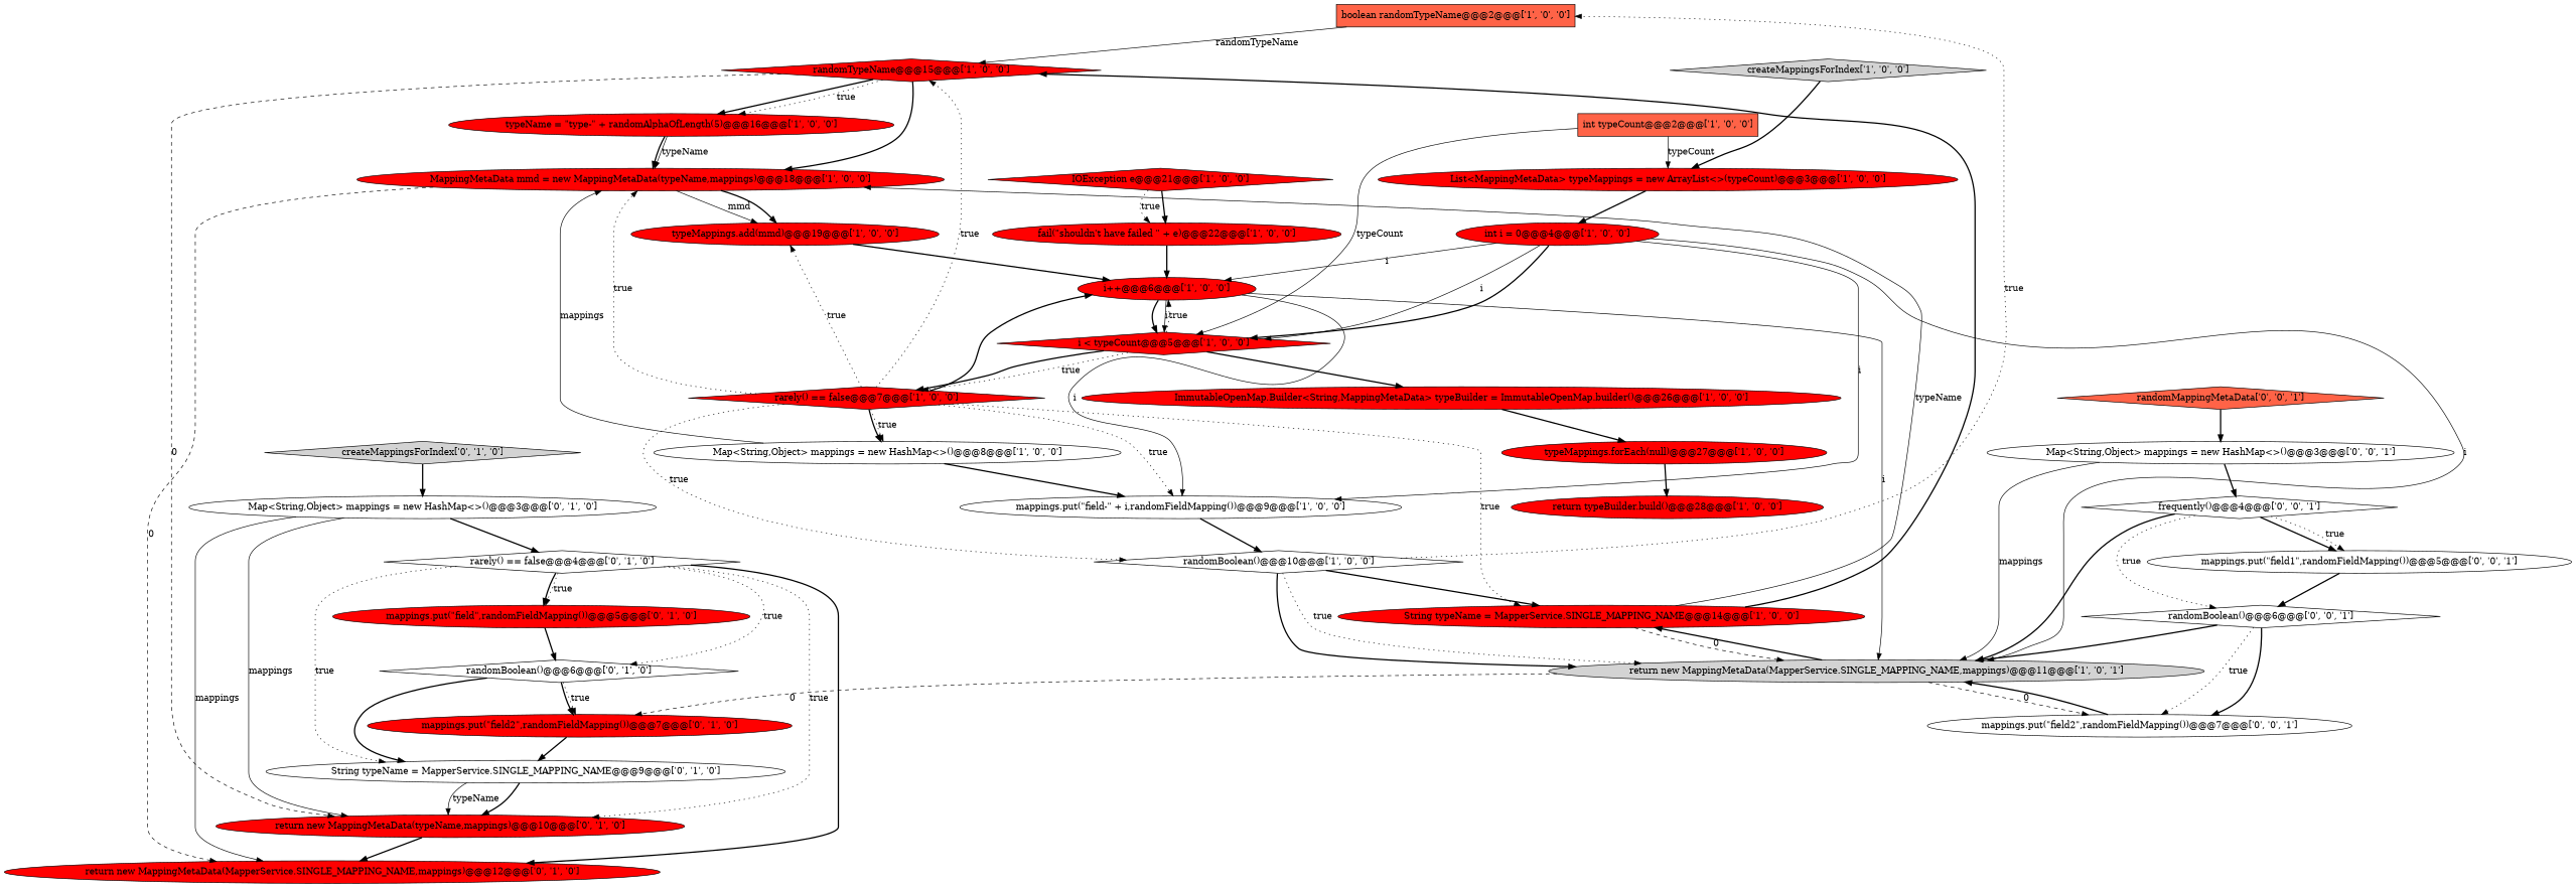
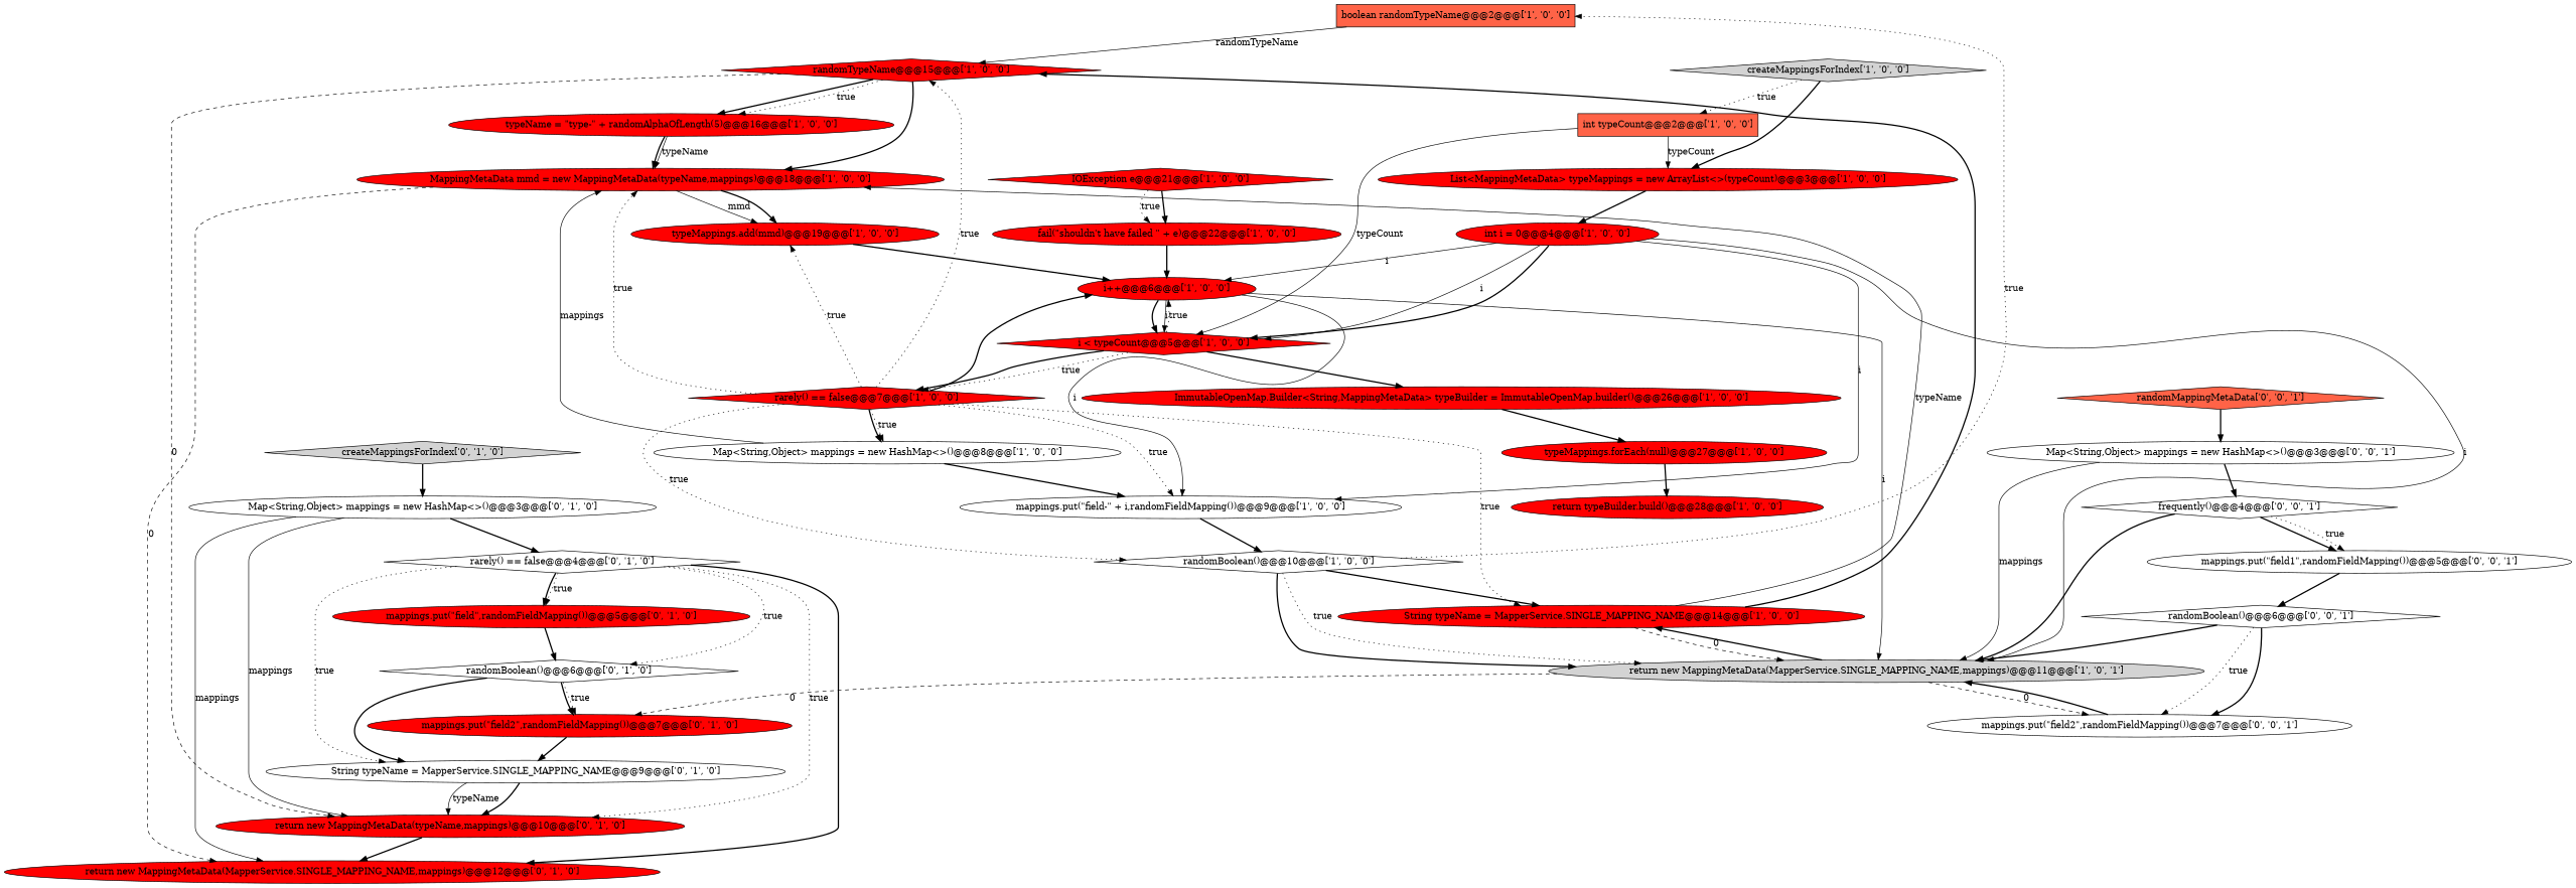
  digraph {
    node [fillcolor=red shape=ellipse style=filled]
    edge [style=bold]
    n1 [fillcolor=tomato label="boolean randomTypeName@@@2@@@['1', '0', '0']" shape=box]
    n2 [label="randomTypeName@@@15@@@['1', '0', '0']" shape=diamond]
    n3 [label="MappingMetaData mmd = new MappingMetaData(typeName,mappings)@@@18@@@['1', '0', '0']"]
    n4 [label="typeName = \"type-\" + randomAlphaOfLength(5)@@@16@@@['1', '0', '0']"]
    n5 [label="return new MappingMetaData(typeName,mappings)@@@10@@@['0', '1', '0']"]
    n6 [label="mappings.put(\"field\",randomFieldMapping())@@@5@@@['0', '1', '0']"]
    n7 [fillcolor=white label="randomBoolean()@@@6@@@['0', '1', '0']" shape=diamond]
    n8 [fillcolor=white label="String typeName = MapperService.SINGLE_MAPPING_NAME@@@9@@@['0', '1', '0']"]
    n9 [label="mappings.put(\"field2\",randomFieldMapping())@@@7@@@['0', '1', '0']"]
    n10 [label="i++@@@6@@@['1', '0', '0']"]
    n11 [fillcolor=white label="mappings.put(\"field-\" + i,randomFieldMapping())@@@9@@@['1', '0', '0']"]
    n12 [label="i < typeCount@@@5@@@['1', '0', '0']" shape=diamond]
    n13 [fillcolor=lightgray label="return new MappingMetaData(MapperService.SINGLE_MAPPING_NAME,mappings)@@@11@@@['1', '0', '1']"]
    n14 [fillcolor=white label="randomBoolean()@@@10@@@['1', '0', '0']" shape=diamond]
    n15 [label="ImmutableOpenMap.Builder<String,MappingMetaData> typeBuilder = ImmutableOpenMap.builder()@@@26@@@['1', '0', '0']"]
    n16 [label="rarely() == false@@@7@@@['1', '0', '0']" shape=diamond]
    n17 [label="String typeName = MapperService.SINGLE_MAPPING_NAME@@@14@@@['1', '0', '0']"]
    n18 [fillcolor=white label="mappings.put(\"field2\",randomFieldMapping())@@@7@@@['0', '0', '1']"]
    n19 [fillcolor=white label="mappings.put(\"field1\",randomFieldMapping())@@@5@@@['0', '0', '1']"]
    n20 [fillcolor=white label="randomBoolean()@@@6@@@['0', '0', '1']" shape=diamond]
    n21 [label="IOException e@@@21@@@['1', '0', '0']" shape=diamond]
    n22 [label="fail(\"shouldn't have failed \" + e)@@@22@@@['1', '0', '0']"]
    n23 [fillcolor=white label="Map<String,Object> mappings = new HashMap<>()@@@8@@@['1', '0', '0']"]
    n24 [label="return new MappingMetaData(MapperService.SINGLE_MAPPING_NAME,mappings)@@@12@@@['0', '1', '0']"]
    n25 [label="typeMappings.add(mmd)@@@19@@@['1', '0', '0']"]
    n26 [fillcolor=lightgray label="createMappingsForIndex['1', '0', '0']" shape=diamond]
    n27 [fillcolor=tomato label="int typeCount@@@2@@@['1', '0', '0']" shape=box]
    n28 [label="List<MappingMetaData> typeMappings = new ArrayList<>(typeCount)@@@3@@@['1', '0', '0']"]
    n29 [label="int i = 0@@@4@@@['1', '0', '0']"]
    n30 [label="return typeBuilder.build()@@@28@@@['1', '0', '0']"]
    n31 [fillcolor=white label="frequently()@@@4@@@['0', '0', '1']" shape=diamond]
    n32 [fillcolor=white label="rarely() == false@@@4@@@['0', '1', '0']" shape=diamond]
    n33 [label="typeMappings.forEach(null)@@@27@@@['1', '0', '0']"]
    n34 [fillcolor=tomato label="randomMappingMetaData['0', '0', '1']" shape=diamond]
    n35 [fillcolor=white label="Map<String,Object> mappings = new HashMap<>()@@@3@@@['0', '0', '1']"]
    n36 [fillcolor=lightgray label="createMappingsForIndex['0', '1', '0']" shape=diamond]
    n37 [fillcolor=white label="Map<String,Object> mappings = new HashMap<>()@@@3@@@['0', '1', '0']"]
    n1 -> n2 [label=randomTypeName style=solid]
    n2 -> n3
    n2 -> n4
    n2 -> n4 [label=true style=dotted]
    n2 -> n5 [label=0 style=dashed]
    n3 -> n24 [label=0 style=dashed]
    n3 -> n25 [label=mmd style=solid]
    n3 -> n25
    n4 -> n3
    n4 -> n3 [label=typeName style=solid]
    n5 -> n24
    n6 -> n7
    n7 -> n8
    n7 -> n9
    n7 -> n9 [label=true style=dotted]
    n8 -> n5
    n8 -> n5 [label=typeName style=solid]
    n9 -> n8
    n10 -> n11 [label=i style=solid]
    n10 -> n12
    n10 -> n12 [label=i style=solid]
    n10 -> n13 [label=i style=solid]
    n11 -> n14
    n12 -> n10 [label=true style=dotted]
    n12 -> n15
    n12 -> n16 [label=true style=dotted]
    n12 -> n16
    n13 -> n9 [label=0 style=dashed]
    n13 -> n17
    n13 -> n18 [label=0 style=dashed]
    n14 -> n1 [label=true style=dotted]
    n14 -> n13
    n14 -> n13 [label=true style=dotted]
    n14 -> n17
    n15 -> n33
    n16 -> n2 [label=true style=dotted]
    n16 -> n3 [label=true style=dotted]
    n16 -> n10
    n16 -> n11 [label=true style=dotted]
    n16 -> n14 [label=true style=dotted]
    n16 -> n17 [label=true style=dotted]
    n16 -> n23 [label=true style=dotted]
    n16 -> n23
    n16 -> n25 [label=true style=dotted]
    n17 -> n2
    n17 -> n3 [label=typeName style=solid]
    n17 -> n13 [label=0 style=dashed]
    n18 -> n13
    n19 -> n20
    n20 -> n13
    n20 -> n18
    n20 -> n18 [label=true style=dotted]
    n21 -> n22
    n21 -> n22 [label=true style=dotted]
    n22 -> n10
    n23 -> n3 [label=mappings style=solid]
    n23 -> n11
    n25 -> n10
+   n26 -> n27 [label=true style=dotted]
    n26 -> n28
    n27 -> n12 [label=typeCount style=solid]
    n27 -> n28 [label=typeCount style=solid]
    n28 -> n29
    n29 -> n10 [label=i style=solid]
    n29 -> n11 [label=i style=solid]
    n29 -> n12 [label=i style=solid]
    n29 -> n12
    n29 -> n13 [label=i style=solid]
    n31 -> n13
    n31 -> n19
    n31 -> n19 [label=true style=dotted]
-   n31 -> n20 [label=true style=dotted]
    n32 -> n5 [label=true style=dotted]
    n32 -> n6 [label=true style=dotted]
    n32 -> n6
    n32 -> n7 [label=true style=dotted]
    n32 -> n8 [label=true style=dotted]
    n32 -> n24
    n33 -> n30
    n34 -> n35
    n35 -> n13 [label=mappings style=solid]
    n35 -> n31
    n36 -> n37
    n37 -> n5 [label=mappings style=solid]
    n37 -> n24 [label=mappings style=solid]
    n37 -> n32
  }
